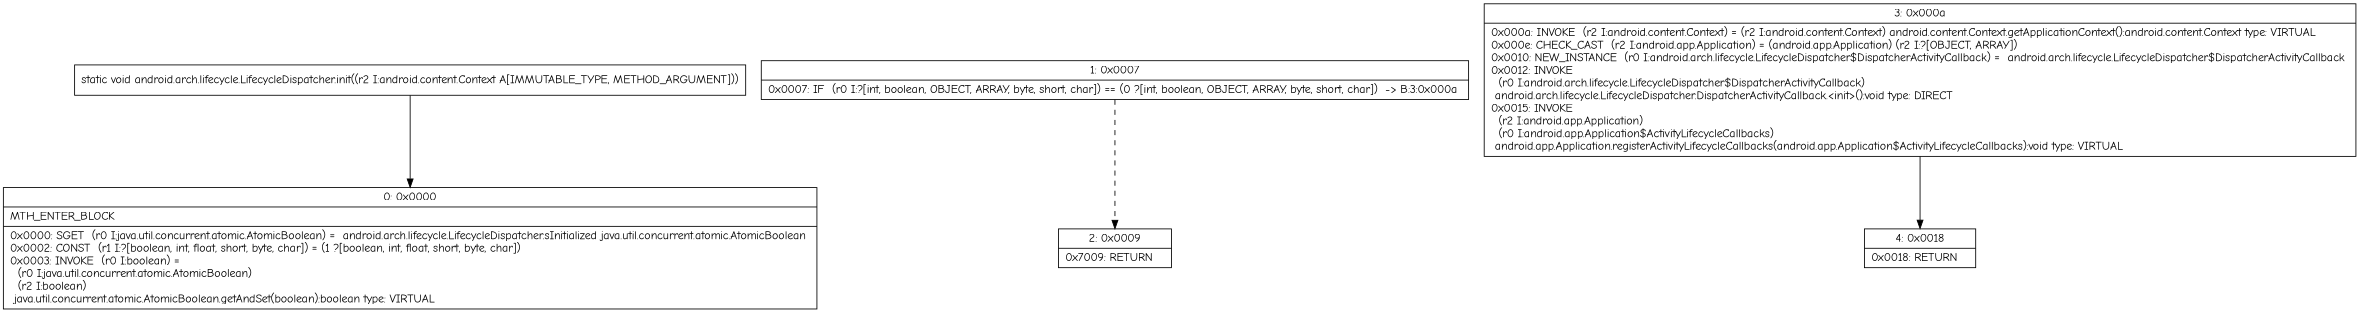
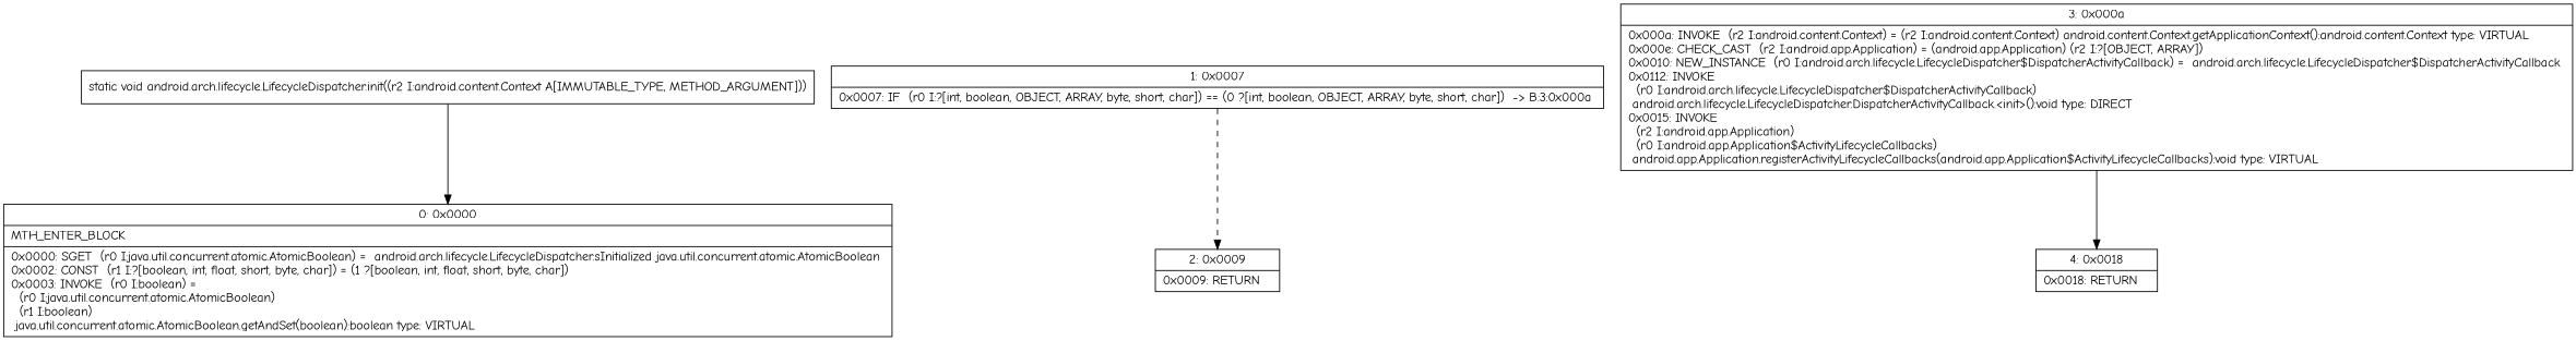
  digraph {
    fontname="Comic Neue"
    node [fontname="Comic Neue" shape=record]
    edge [fontname="Comic Neue"]
-   n1 [label="{0\:\ 0x0000|MTH_ENTER_BLOCK\l|0x0000: SGET  (r0 I:java.util.concurrent.atomic.AtomicBoolean) =  android.arch.lifecycle.LifecycleDispatcher.sInitialized java.util.concurrent.atomic.AtomicBoolean \l0x0002: CONST  (r1 I:?[boolean, int, float, short, byte, char]) = (1 ?[boolean, int, float, short, byte, char]) \l0x0003: INVOKE  (r0 I:boolean) = \l  (r0 I:java.util.concurrent.atomic.AtomicBoolean)\l  (r2 I:boolean)\l java.util.concurrent.atomic.AtomicBoolean.getAndSet(boolean):boolean type: VIRTUAL \l}"]
+   n1 [label="{0\:\ 0x0000|MTH_ENTER_BLOCK\l|0x0000: SGET  (r0 I:java.util.concurrent.atomic.AtomicBoolean) =  android.arch.lifecycle.LifecycleDispatcher.sInitialized java.util.concurrent.atomic.AtomicBoolean \l0x0002: CONST  (r1 I:?[boolean, int, float, short, byte, char]) = (1 ?[boolean, int, float, short, byte, char]) \l0x0003: INVOKE  (r0 I:boolean) = \l  (r0 I:java.util.concurrent.atomic.AtomicBoolean)\l  (r1 I:boolean)\l java.util.concurrent.atomic.AtomicBoolean.getAndSet(boolean):boolean type: VIRTUAL \l}"]
    n2 [label="{1\:\ 0x0007|0x0007: IF  (r0 I:?[int, boolean, OBJECT, ARRAY, byte, short, char]) == (0 ?[int, boolean, OBJECT, ARRAY, byte, short, char])  \-\> B:3:0x000a \l}"]
-   n3 [label="{2\:\ 0x0009|0x7009: RETURN   \l}"]
-   n4 [label="{3\:\ 0x000a|0x000a: INVOKE  (r2 I:android.content.Context) = (r2 I:android.content.Context) android.content.Context.getApplicationContext():android.content.Context type: VIRTUAL \l0x000e: CHECK_CAST  (r2 I:android.app.Application) = (android.app.Application) (r2 I:?[OBJECT, ARRAY]) \l0x0010: NEW_INSTANCE  (r0 I:android.arch.lifecycle.LifecycleDispatcher$DispatcherActivityCallback) =  android.arch.lifecycle.LifecycleDispatcher$DispatcherActivityCallback \l0x0012: INVOKE  \l  (r0 I:android.arch.lifecycle.LifecycleDispatcher$DispatcherActivityCallback)\l android.arch.lifecycle.LifecycleDispatcher.DispatcherActivityCallback.\<init\>():void type: DIRECT \l0x0015: INVOKE  \l  (r2 I:android.app.Application)\l  (r0 I:android.app.Application$ActivityLifecycleCallbacks)\l android.app.Application.registerActivityLifecycleCallbacks(android.app.Application$ActivityLifecycleCallbacks):void type: VIRTUAL \l}"]
+   n3 [label="{2\:\ 0x0009|0x0009: RETURN   \l}"]
+   n4 [label="{3\:\ 0x000a|0x000a: INVOKE  (r2 I:android.content.Context) = (r2 I:android.content.Context) android.content.Context.getApplicationContext():android.content.Context type: VIRTUAL \l0x000e: CHECK_CAST  (r2 I:android.app.Application) = (android.app.Application) (r2 I:?[OBJECT, ARRAY]) \l0x0010: NEW_INSTANCE  (r0 I:android.arch.lifecycle.LifecycleDispatcher$DispatcherActivityCallback) =  android.arch.lifecycle.LifecycleDispatcher$DispatcherActivityCallback \l0x0112: INVOKE  \l  (r0 I:android.arch.lifecycle.LifecycleDispatcher$DispatcherActivityCallback)\l android.arch.lifecycle.LifecycleDispatcher.DispatcherActivityCallback.\<init\>():void type: DIRECT \l0x0015: INVOKE  \l  (r2 I:android.app.Application)\l  (r0 I:android.app.Application$ActivityLifecycleCallbacks)\l android.app.Application.registerActivityLifecycleCallbacks(android.app.Application$ActivityLifecycleCallbacks):void type: VIRTUAL \l}"]
    n5 [label="{4\:\ 0x0018|0x0018: RETURN   \l}"]
    n6 [label="{static void android.arch.lifecycle.LifecycleDispatcher.init((r2 I:android.content.Context A[IMMUTABLE_TYPE, METHOD_ARGUMENT])) }"]
    n2 -> n3 [style=dashed]
    n4 -> n5
    n6 -> n1
  }
